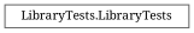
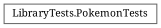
  digraph {
    rankdir=LR
    fontname="Noto Serif"
-   n1 [color=grey40 fillcolor=white fontname="Noto Serif" fontsize=10 height=0.2 label="LibraryTests.LibraryTests" shape=box style=filled width=0.4]
+   n1 [color=grey40 fillcolor=white fontname="Noto Serif" fontsize=10 height=0.2 label="LibraryTests.PokemonTests" shape=box style=filled width=0.4]
  }
